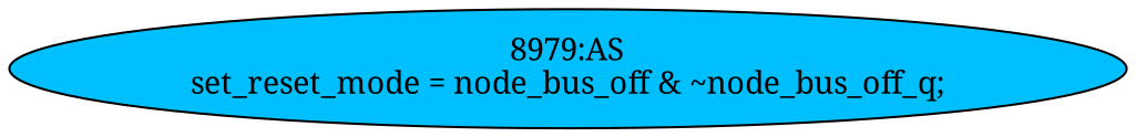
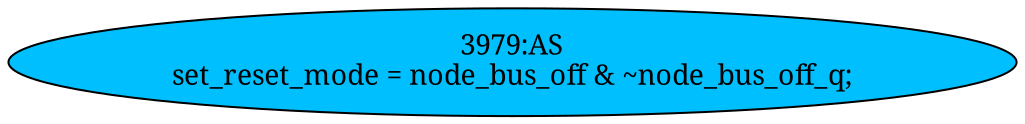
  strict digraph {
    rankdir=LR
    fontname="Noto Serif"
-   n1 [ast="<pyverilog.vparser.ast.Assign object at 0x7f44f6ae3490>" def_var="['set_reset_mode']" fillcolor=deepskyblue label="8979:AS\nset_reset_mode = node_bus_off & ~node_bus_off_q;" statements="[]" style=filled typ=Assign use_var="['node_bus_off', 'node_bus_off_q']" fontname="Noto Serif"]
+   n1 [ast="<pyverilog.vparser.ast.Assign object at 0x7f44f6ae3490>" def_var="['set_reset_mode']" fillcolor=deepskyblue label="3979:AS\nset_reset_mode = node_bus_off & ~node_bus_off_q;" statements="[]" style=filled typ=Assign use_var="['node_bus_off', 'node_bus_off_q']" fontname="Noto Serif"]
  }
